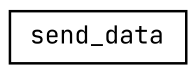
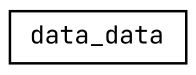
  digraph {
    rankdir=LR
    fontname="JetBrains Mono"
-   n1 [color=black fillcolor=white fontname="JetBrains Mono" fontsize=10 height=0.2 label=send_data shape=record style=filled width=0.4]
+   n1 [color=black fillcolor=white fontname="JetBrains Mono" fontsize=10 height=0.2 label=data_data shape=record style=filled width=0.4]
  }
